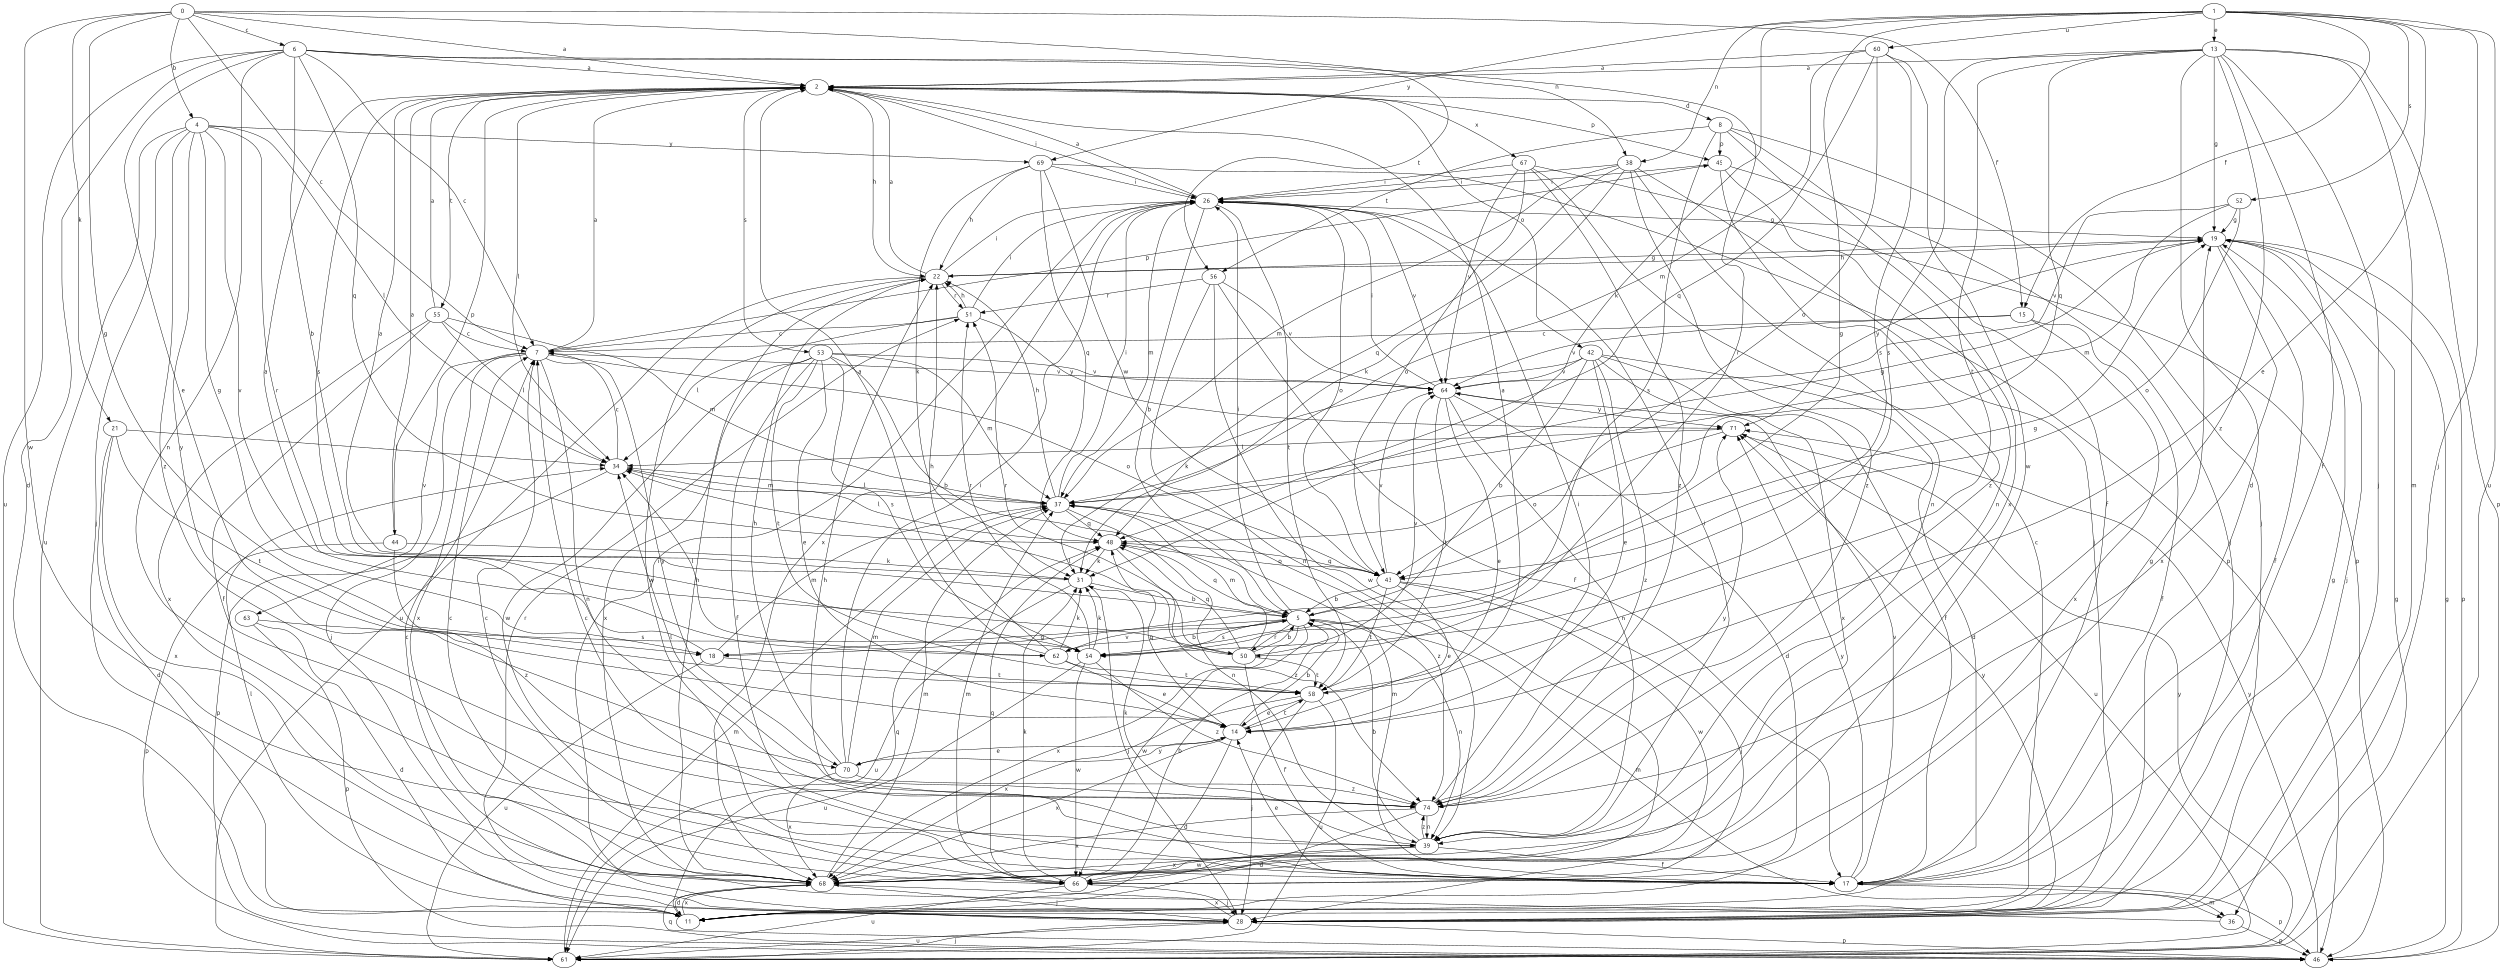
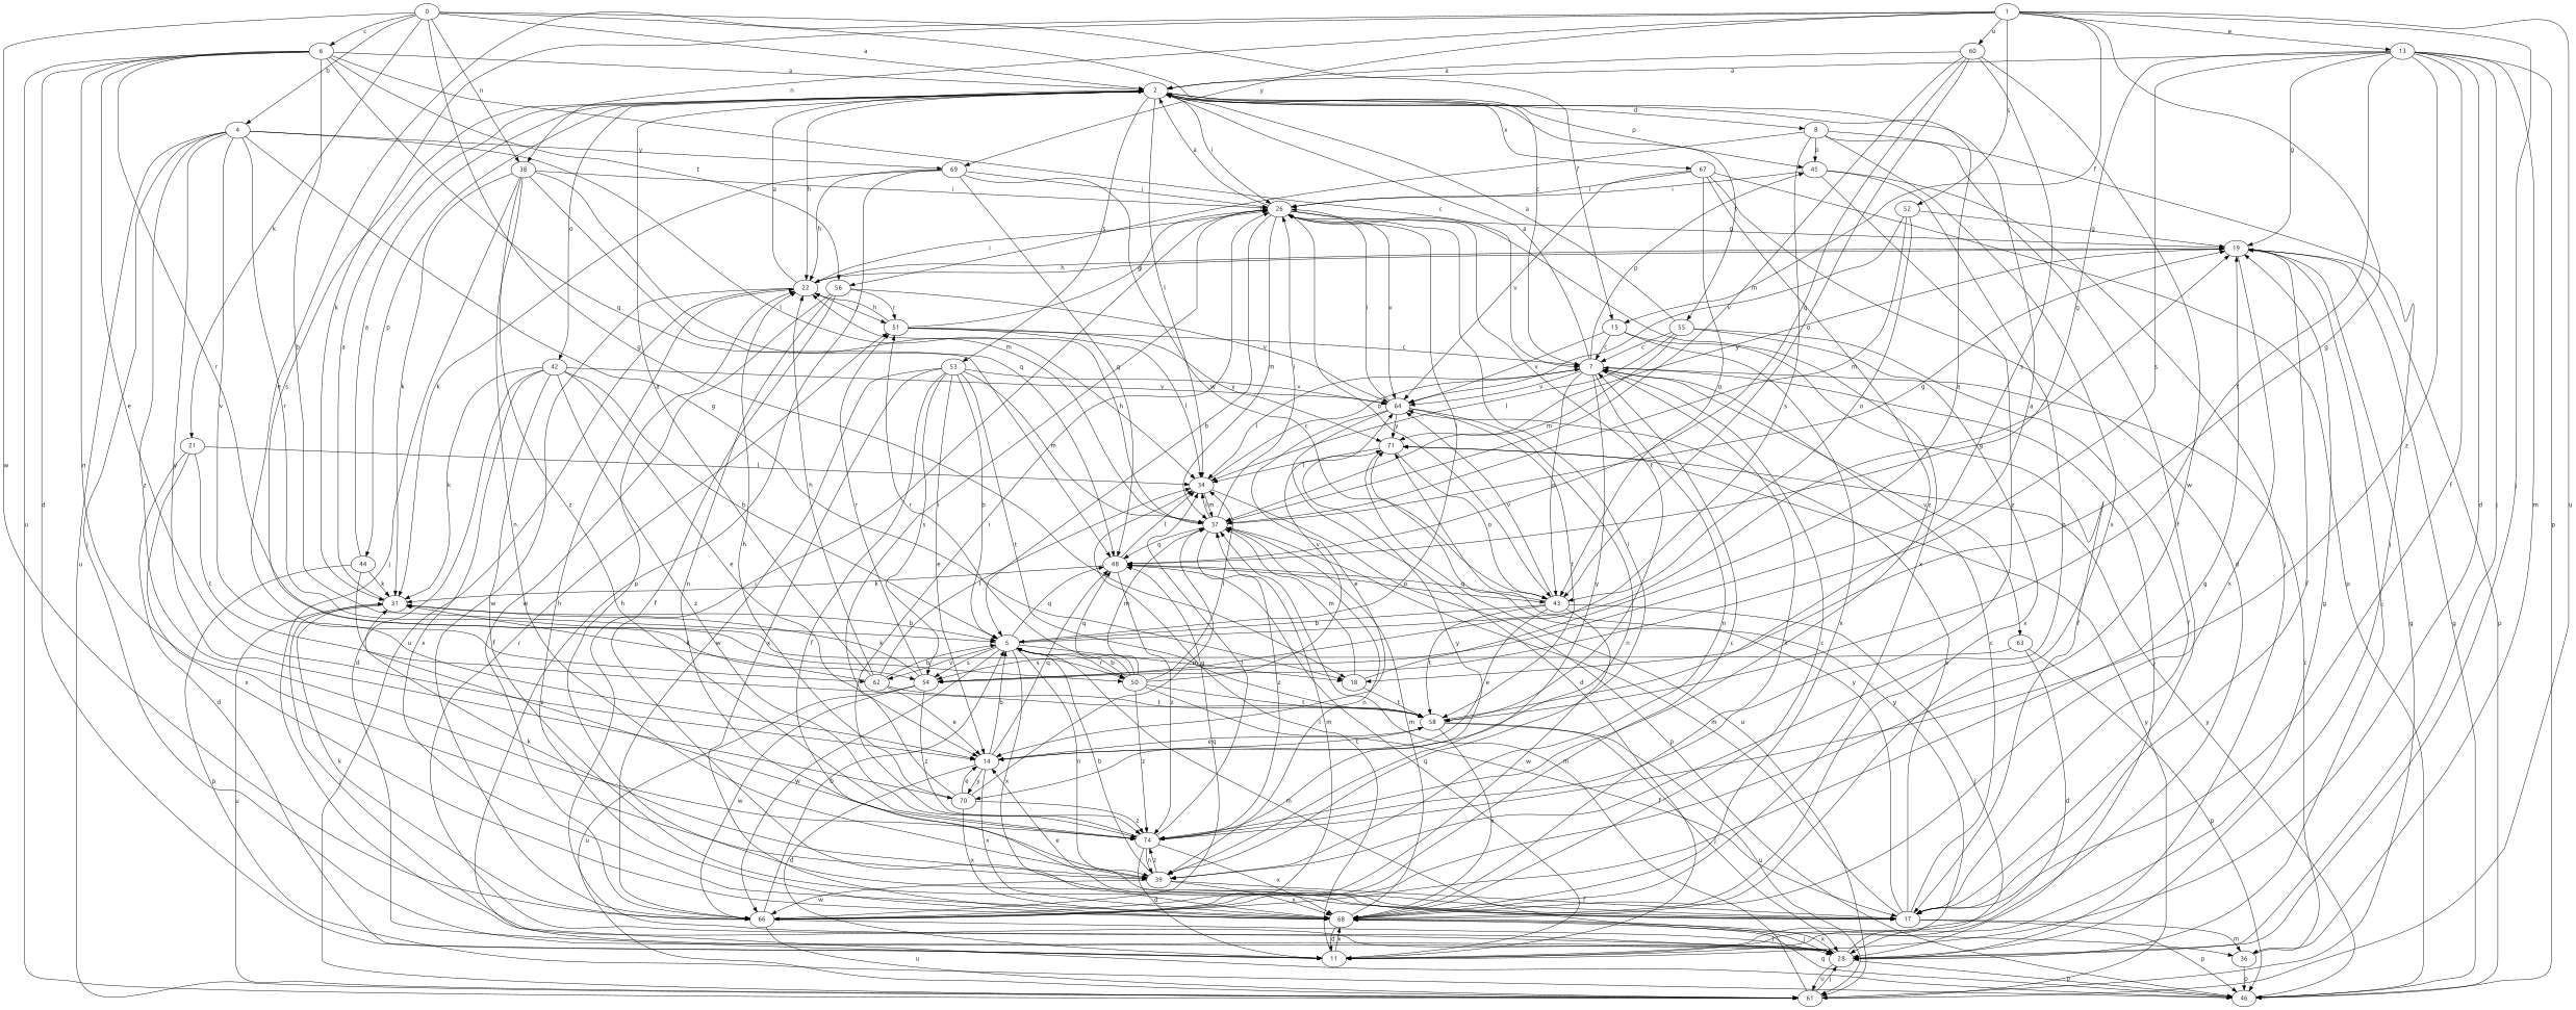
  strict digraph {
    fontname=Ubuntu
    node [fontname=Ubuntu]
    edge [fontname=Ubuntu]
    0
    2
    4
    6
    7
    15
    18
    n8 [label=21]
    38
    66
    8
    22
    26
    34
    42
    44
    45
    53
    54
    55
    67
    28
    61
    69
    50
    62
    70
    74
    14
    5
    39
    48
    11
    56
    68
    43
    63
    64
    17
    58
    37
    31
    19
    1
    13
    52
    60
    36
    46
    71
    51
    0 -> 2 [label=a]
    0 -> 4 [label=b]
    0 -> 6 [label=c]
    0 -> 7 [label=c]
    0 -> 15 [label=f]
    0 -> 18 [label=g]
    0 -> n8 [label=k]
    0 -> 38 [label=n]
    0 -> 66 [label=w]
    2 -> 8 [label=d]
    2 -> 22 [label=h]
    2 -> 26 [label=i]
    2 -> 34 [label=l]
    2 -> 42 [label=o]
    2 -> 44 [label=p]
    2 -> 45 [label=p]
    2 -> 53 [label=s]
    2 -> 54 [label=s]
    2 -> 55 [label=t]
    2 -> 67 [label=x]
    4 -> 18 [label=g]
    4 -> 34 [label=l]
    4 -> 28 [label=j]
    4 -> 61 [label=u]
    4 -> 69 [label=y]
    4 -> 50 [label=r]
    4 -> 62 [label=v]
    4 -> 70 [label=y]
    4 -> 74 [label=z]
    6 -> 2 [label=a]
    6 -> 7 [label=c]
    6 -> 61 [label=u]
    6 -> 50 [label=r]
    6 -> 14 [label=e]
    6 -> 5 [label=b]
    6 -> 39 [label=n]
    6 -> 48 [label=q]
    6 -> 11 [label=d]
    6 -> 56 [label=t]
    7 -> 2 [label=a]
+   7 -> 34 [label=l]
    7 -> 45 [label=p]
    7 -> 28 [label=j]
    7 -> 70 [label=y]
    7 -> 39 [label=n]
    7 -> 68 [label=x]
    7 -> 43 [label=o]
    7 -> 63 [label=v]
    7 -> 64 [label=v]
    15 -> 7 [label=c]
    15 -> 68 [label=x]
    15 -> 64 [label=v]
    15 -> 17 [label=f]
    18 -> 2 [label=a]
-   18 -> 61 [label=u]
    18 -> 58 [label=t]
    18 -> 37 [label=m]
    n8 -> 34 [label=l]
    n8 -> 11 [label=d]
    n8 -> 68 [label=x]
    n8 -> 58 [label=t]
    38 -> 26 [label=i]
    38 -> 28 [label=j]
    38 -> 74 [label=z]
    38 -> 39 [label=n]
    38 -> 48 [label=q]
    38 -> 37 [label=m]
    38 -> 31 [label=k]
    66 -> 7 [label=c]
    66 -> 28 [label=j]
    66 -> 61 [label=u]
    66 -> 5 [label=b]
    66 -> 48 [label=q]
    66 -> 37 [label=m]
    66 -> 31 [label=k]
    66 -> 19 [label=g]
    8 -> 45 [label=p]
    8 -> 54 [label=s]
    8 -> 28 [label=j]
    8 -> 56 [label=t]
    8 -> 68 [label=x]
    8 -> 17 [label=f]
    22 -> 2 [label=a]
    22 -> 66 [label=w]
    22 -> 26 [label=i]
    22 -> 61 [label=u]
    22 -> 19 [label=g]
    22 -> 51 [label=r]
    26 -> 2 [label=a]
    26 -> 5 [label=b]
    26 -> 68 [label=x]
    26 -> 43 [label=o]
    26 -> 64 [label=v]
    26 -> 58 [label=t]
    26 -> 37 [label=m]
    26 -> 19 [label=g]
    34 -> 7 [label=c]
    34 -> 37 [label=m]
    34 -> 46 [label=p]
    42 -> 74 [label=z]
    42 -> 14 [label=e]
    42 -> 5 [label=b]
    42 -> 11 [label=d]
    42 -> 68 [label=x]
    42 -> 64 [label=v]
    42 -> 17 [label=f]
    42 -> 31 [label=k]
    44 -> 2 [label=a]
    44 -> 74 [label=z]
    44 -> 31 [label=k]
    44 -> 46 [label=p]
    45 -> 26 [label=i]
    45 -> 28 [label=j]
    45 -> 74 [label=z]
    45 -> 39 [label=n]
    53 -> 66 [label=w]
    53 -> 54 [label=s]
    53 -> 14 [label=e]
    53 -> 5 [label=b]
    53 -> 68 [label=x]
    53 -> 64 [label=v]
    53 -> 17 [label=f]
    53 -> 58 [label=t]
    53 -> 37 [label=m]
    54 -> 66 [label=w]
    54 -> 61 [label=u]
    54 -> 74 [label=z]
    54 -> 31 [label=k]
    54 -> 51 [label=r]
    55 -> 2 [label=a]
    55 -> 7 [label=c]
    55 -> 34 [label=l]
    55 -> 68 [label=x]
    55 -> 17 [label=f]
    55 -> 37 [label=m]
    67 -> 26 [label=i]
    67 -> 74 [label=z]
-   67 -> 11 [label=c]
+   67 -> 11 [label=d]
    67 -> 43 [label=o]
    67 -> 64 [label=v]
    67 -> 46 [label=p]
    28 -> 26 [label=i]
    28 -> 61 [label=u]
    28 -> 68 [label=x]
    28 -> 46 [label=p]
    28 -> 71 [label=y]
    28 -> 51 [label=r]
    61 -> 28 [label=j]
    61 -> 37 [label=m]
    61 -> 19 [label=g]
    61 -> 71 [label=y]
    69 -> 22 [label=h]
    69 -> 26 [label=i]
    69 -> 48 [label=q]
    69 -> 43 [label=w]
    69 -> 31 [label=k]
    69 -> 46 [label=p]
    50 -> 34 [label=l]
+   50 -> 74 [label=z]
    50 -> 5 [label=b]
    50 -> 48 [label=q]
    50 -> 64 [label=v]
    50 -> 17 [label=f]
    50 -> 58 [label=t]
    50 -> 37 [label=m]
    50 -> 51 [label=r]
    62 -> 2 [label=a]
    62 -> 22 [label=h]
    62 -> 34 [label=l]
    62 -> 14 [label=e]
    62 -> 5 [label=b]
    62 -> 58 [label=t]
    62 -> 31 [label=k]
    70 -> 22 [label=h]
    70 -> 26 [label=i]
    70 -> 74 [label=z]
    70 -> 14 [label=e]
    70 -> 68 [label=x]
    70 -> 37 [label=m]
    74 -> 26 [label=i]
    74 -> 34 [label=l]
    74 -> 39 [label=n]
    74 -> 11 [label=d]
    74 -> 68 [label=x]
    74 -> 71 [label=y]
    14 -> 70 [label=y]
    14 -> 5 [label=b]
    14 -> 48 [label=q]
    14 -> 11 [label=d]
    14 -> 68 [label=x]
    14 -> 58 [label=t]
    5 -> 18 [label=g]
    5 -> 66 [label=w]
    5 -> 26 [label=i]
    5 -> 54 [label=s]
    5 -> 50 [label=r]
    5 -> 62 [label=v]
    5 -> 39 [label=n]
    5 -> 48 [label=q]
    5 -> 68 [label=x]
    5 -> 19 [label=g]
    5 -> 36 [label=m]
    39 -> 66 [label=w]
    39 -> 26 [label=i]
    39 -> 74 [label=z]
    39 -> 5 [label=b]
    39 -> 68 [label=x]
    39 -> 17 [label=f]
    39 -> 31 [label=k]
    48 -> 34 [label=l]
    48 -> 74 [label=z]
    48 -> 43 [label=o]
    48 -> 31 [label=k]
    11 -> 34 [label=l]
    11 -> 48 [label=q]
    11 -> 68 [label=x]
    11 -> 19 [label=g]
    56 -> 66 [label=w]
    56 -> 39 [label=n]
    56 -> 64 [label=v]
    56 -> 17 [label=f]
    56 -> 51 [label=r]
    68 -> 7 [label=c]
    68 -> 22 [label=h]
    68 -> 28 [label=j]
    68 -> 11 [label=d]
    68 -> 37 [label=m]
    68 -> 46 [label=q]
    43 -> 66 [label=w]
    43 -> 28 [label=j]
    43 -> 14 [label=e]
    43 -> 5 [label=b]
    43 -> 48 [label=q]
    43 -> 64 [label=v]
    43 -> 58 [label=t]
    63 -> 54 [label=s]
    63 -> 11 [label=d]
    63 -> 46 [label=p]
    64 -> 26 [label=i]
    64 -> 14 [label=e]
    64 -> 39 [label=n]
    64 -> 11 [label=d]
    64 -> 58 [label=t]
    64 -> 71 [label=y]
    17 -> 7 [label=c]
    17 -> 22 [label=h]
    17 -> 14 [label=e]
    17 -> 64 [label=v]
    17 -> 37 [label=m]
    17 -> 36 [label=m]
    17 -> 46 [label=p]
    17 -> 71 [label=y]
    58 -> 2 [label=a]
    58 -> 28 [label=j]
    58 -> 61 [label=u]
    58 -> 14 [label=e]
    58 -> 68 [label=x]
    37 -> 22 [label=h]
    37 -> 26 [label=i]
    37 -> 34 [label=l]
    37 -> 74 [label=z]
    37 -> 39 [label=n]
    37 -> 48 [label=q]
    37 -> 19 [label=g]
    31 -> 2 [label=a]
    31 -> 28 [label=j]
    31 -> 61 [label=u]
    31 -> 5 [label=b]
    19 -> 22 [label=h]
    19 -> 28 [label=j]
    19 -> 68 [label=x]
    19 -> 17 [label=f]
    19 -> 46 [label=p]
    19 -> 71 [label=y]
    1 -> 15 [label=f]
    1 -> 18 [label=g]
    1 -> 38 [label=n]
    1 -> 28 [label=j]
    1 -> 61 [label=u]
    1 -> 69 [label=y]
    1 -> 14 [label=e]
    1 -> 31 [label=k]
    1 -> 13 [label=e]
    1 -> 52 [label=s]
    1 -> 60 [label=u]
    13 -> 2 [label=a]
    13 -> 54 [label=s]
    13 -> 28 [label=j]
    13 -> 74 [label=z]
    13 -> 48 [label=q]
    13 -> 11 [label=d]
    13 -> 17 [label=f]
    13 -> 58 [label=t]
    13 -> 19 [label=g]
    13 -> 36 [label=m]
    13 -> 46 [label=p]
    52 -> 43 [label=o]
    52 -> 64 [label=v]
    52 -> 37 [label=m]
    52 -> 19 [label=g]
    60 -> 2 [label=a]
    60 -> 66 [label=w]
    60 -> 54 [label=s]
    60 -> 48 [label=q]
    60 -> 43 [label=o]
    60 -> 37 [label=m]
    36 -> 7 [label=c]
    36 -> 46 [label=p]
    46 -> 19 [label=g]
    46 -> 71 [label=y]
    71 -> 34 [label=l]
    71 -> 61 [label=u]
    71 -> 43 [label=o]
    51 -> 7 [label=c]
    51 -> 22 [label=h]
    51 -> 26 [label=i]
    51 -> 34 [label=l]
    51 -> 71 [label=y]
  }
